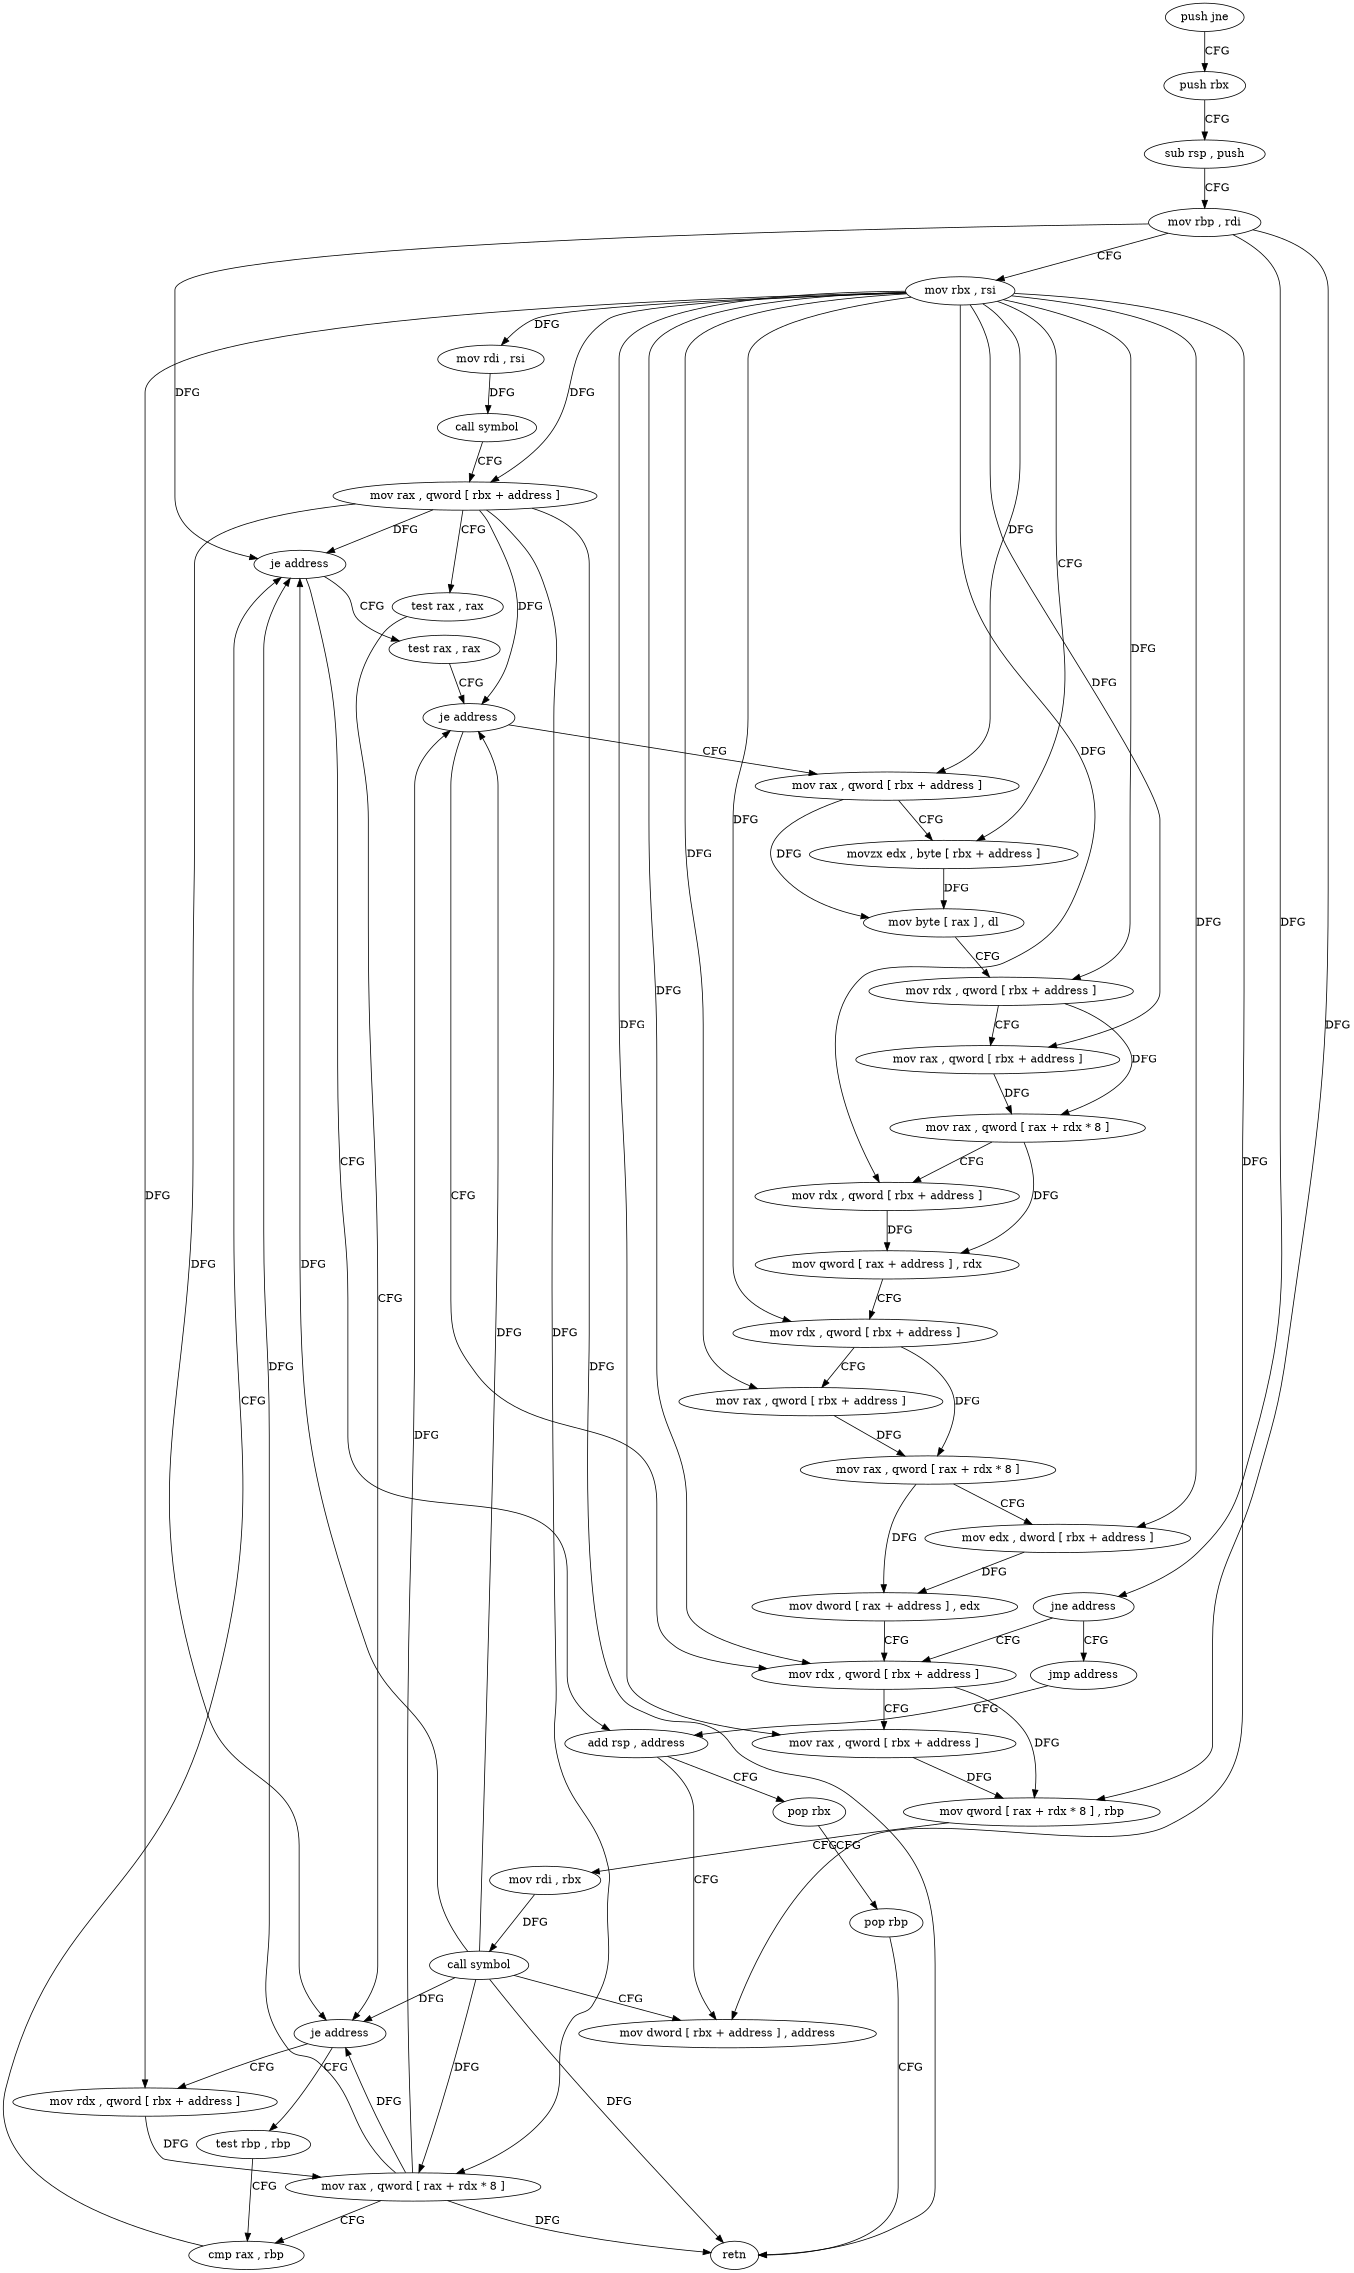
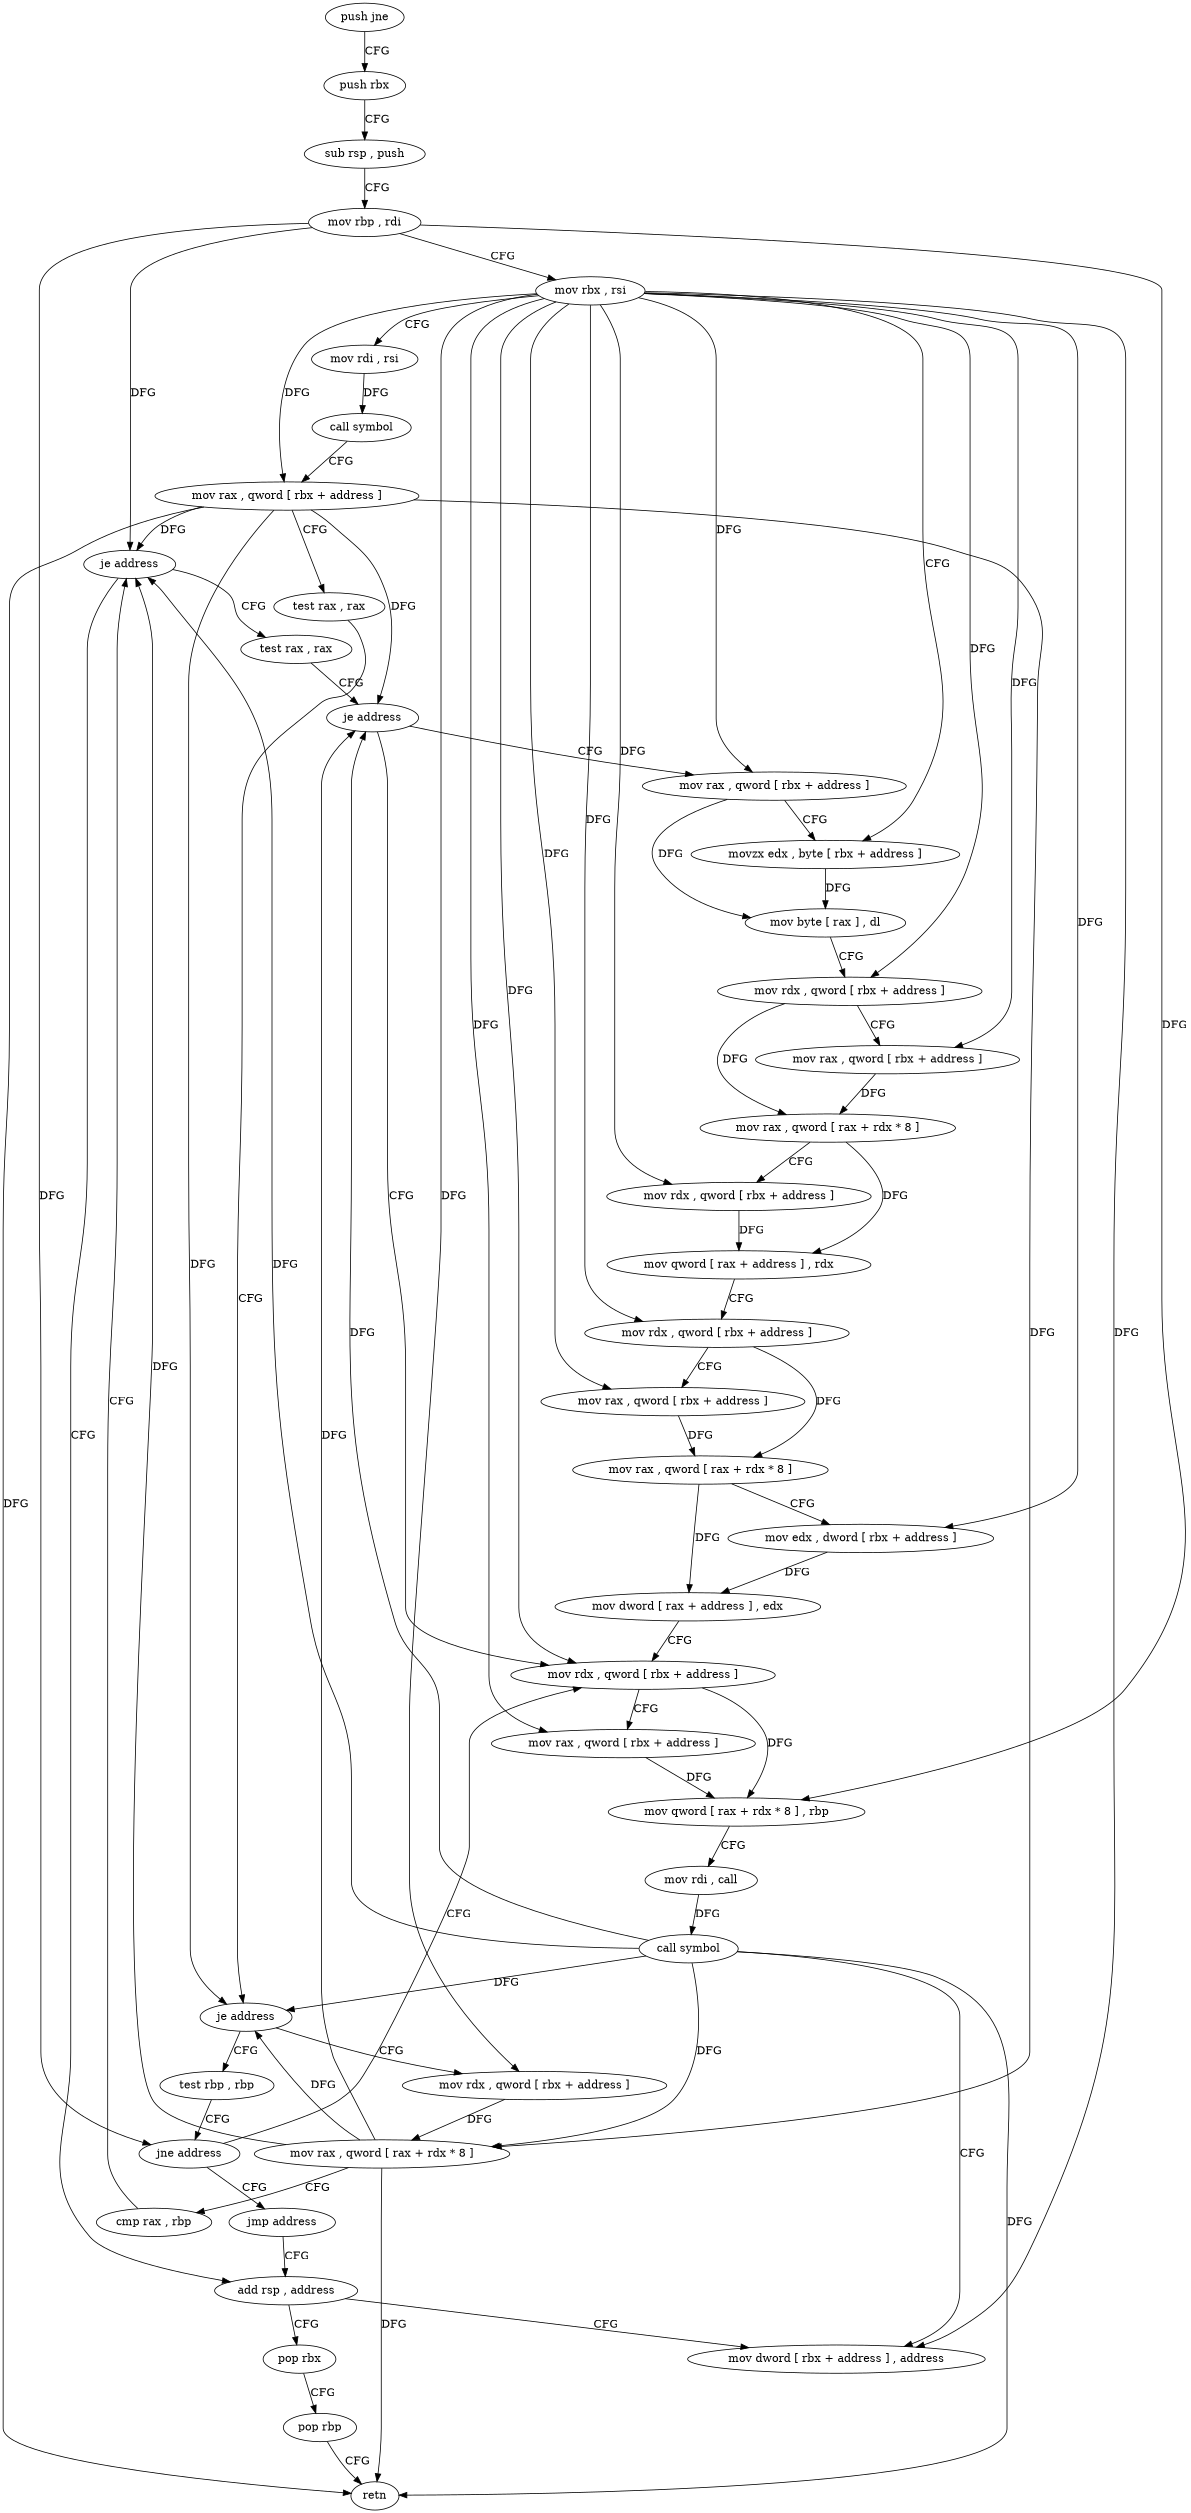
  digraph {
    n1 [label="push jne"]
    n2 [label="push rbx"]
    n3 [label="sub rsp , push"]
    n4 [label="mov rbp , rdi"]
    n5 [label="mov rbx , rsi"]
    n6 [label="jne address"]
    n7 [label="je address"]
    n8 [label="mov qword [ rax + rdx * 8 ] , rbp"]
    n9 [label="mov rdi , rsi"]
    n10 [label="mov rax , qword [ rbx + address ]"]
    n11 [label="mov rdx , qword [ rbx + address ]"]
    n12 [label="mov rdx , qword [ rbx + address ]"]
    n13 [label="mov rax , qword [ rbx + address ]"]
    n14 [label="mov dword [ rbx + address ] , address"]
    n15 [label="mov rax , qword [ rbx + address ]"]
    n16 [label="movzx edx , byte [ rbx + address ]"]
    n17 [label="mov rdx , qword [ rbx + address ]"]
    n18 [label="mov rax , qword [ rbx + address ]"]
    n19 [label="mov rdx , qword [ rbx + address ]"]
    n20 [label="mov rdx , qword [ rbx + address ]"]
    n21 [label="mov rax , qword [ rbx + address ]"]
    n22 [label="mov edx , dword [ rbx + address ]"]
    n23 [label="jmp address"]
    n24 [label="add rsp , address"]
    n25 [label="test rax , rax"]
-   n26 [label="mov rdi , rbx"]
+   n26 [label="mov rdi , call"]
    n27 [label="call symbol"]
    n28 [label="test rax , rax"]
    n29 [label="je address"]
    n30 [label="mov rax , qword [ rax + rdx * 8 ]"]
    n31 [label=retn]
    n32 [label="je address"]
    n33 [label="call symbol"]
    n34 [label="mov byte [ rax ] , dl"]
    n35 [label="mov rax , qword [ rax + rdx * 8 ]"]
    n36 [label="mov qword [ rax + address ] , rdx"]
    n37 [label="mov rax , qword [ rax + rdx * 8 ]"]
    n38 [label="mov dword [ rax + address ] , edx"]
    n39 [label="test rbp , rbp"]
    n40 [label="cmp rax , rbp"]
    n41 [label="pop rbx"]
    n42 [label="pop rbp"]
    n1 -> n2 [label=CFG]
    n2 -> n3 [label=CFG]
    n3 -> n4 [label=CFG]
    n4 -> n5 [label=CFG]
    n4 -> n6 [label=DFG]
    n4 -> n7 [label=DFG]
    n4 -> n8 [label=DFG]
-   n5 -> n9 [label=DFG]
+   n5 -> n9 [label=CFG]
    n5 -> n10 [label=DFG]
    n5 -> n11 [label=DFG]
    n5 -> n12 [label=DFG]
    n5 -> n13 [label=DFG]
    n5 -> n14 [label=DFG]
    n5 -> n15 [label=DFG]
    n5 -> n16 [label=CFG]
    n5 -> n17 [label=DFG]
    n5 -> n18 [label=DFG]
    n5 -> n19 [label=DFG]
    n5 -> n20 [label=DFG]
    n5 -> n21 [label=DFG]
    n5 -> n22 [label=DFG]
    n6 -> n12 [label=CFG]
    n6 -> n23 [label=CFG]
    n7 -> n24 [label=CFG]
    n7 -> n25 [label=CFG]
    n8 -> n26 [label=CFG]
    n9 -> n27 [label=DFG]
    n10 -> n7 [label=DFG]
    n10 -> n28 [label=CFG]
    n10 -> n29 [label=DFG]
    n10 -> n30 [label=DFG]
    n10 -> n31 [label=DFG]
    n10 -> n32 [label=DFG]
    n11 -> n30 [label=DFG]
    n12 -> n8 [label=DFG]
    n12 -> n13 [label=CFG]
    n13 -> n8 [label=DFG]
    n15 -> n16 [label=CFG]
    n15 -> n34 [label=DFG]
    n16 -> n34 [label=DFG]
    n17 -> n18 [label=CFG]
    n17 -> n35 [label=DFG]
    n18 -> n35 [label=DFG]
    n19 -> n36 [label=DFG]
    n20 -> n21 [label=CFG]
    n20 -> n37 [label=DFG]
    n21 -> n37 [label=DFG]
    n22 -> n38 [label=DFG]
    n23 -> n24 [label=CFG]
    n24 -> n14 [label=CFG]
    n24 -> n41 [label=CFG]
    n25 -> n32 [label=CFG]
    n26 -> n33 [label=DFG]
    n27 -> n10 [label=CFG]
    n28 -> n29 [label=CFG]
    n29 -> n11 [label=CFG]
    n29 -> n39 [label=CFG]
    n30 -> n7 [label=DFG]
    n30 -> n29 [label=DFG]
    n30 -> n31 [label=DFG]
    n30 -> n32 [label=DFG]
    n30 -> n40 [label=CFG]
    n32 -> n12 [label=CFG]
    n32 -> n15 [label=CFG]
    n33 -> n7 [label=DFG]
    n33 -> n14 [label=CFG]
    n33 -> n29 [label=DFG]
    n33 -> n30 [label=DFG]
    n33 -> n31 [label=DFG]
    n33 -> n32 [label=DFG]
    n34 -> n17 [label=CFG]
    n35 -> n19 [label=CFG]
    n35 -> n36 [label=DFG]
    n36 -> n20 [label=CFG]
    n37 -> n22 [label=CFG]
    n37 -> n38 [label=DFG]
    n38 -> n12 [label=CFG]
-   n39 -> n40 [label=CFG]
+   n39 -> n6 [label=CFG]
    n40 -> n7 [label=CFG]
    n41 -> n42 [label=CFG]
    n42 -> n31 [label=CFG]
  }
